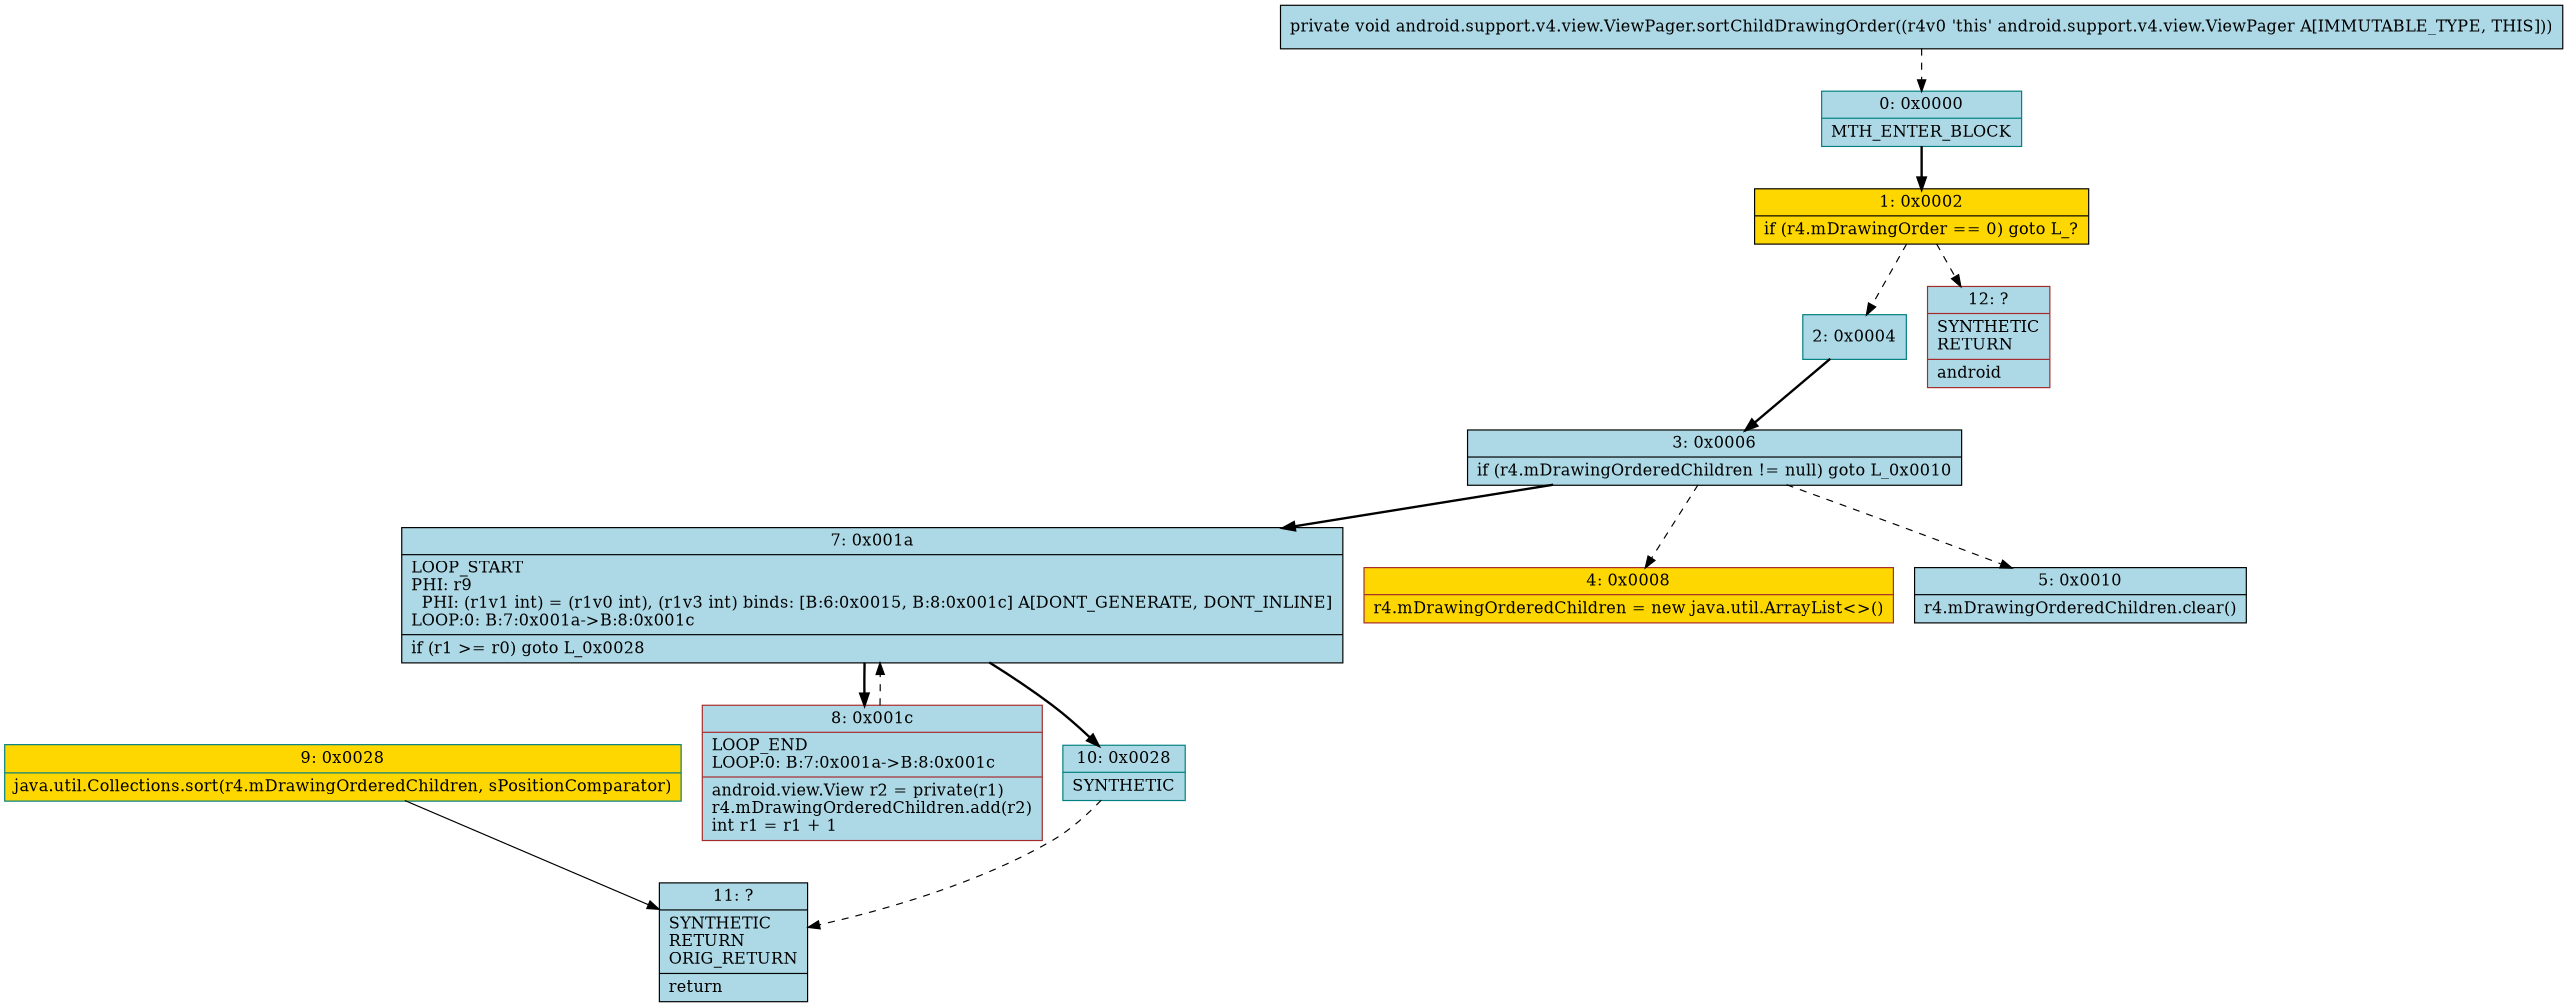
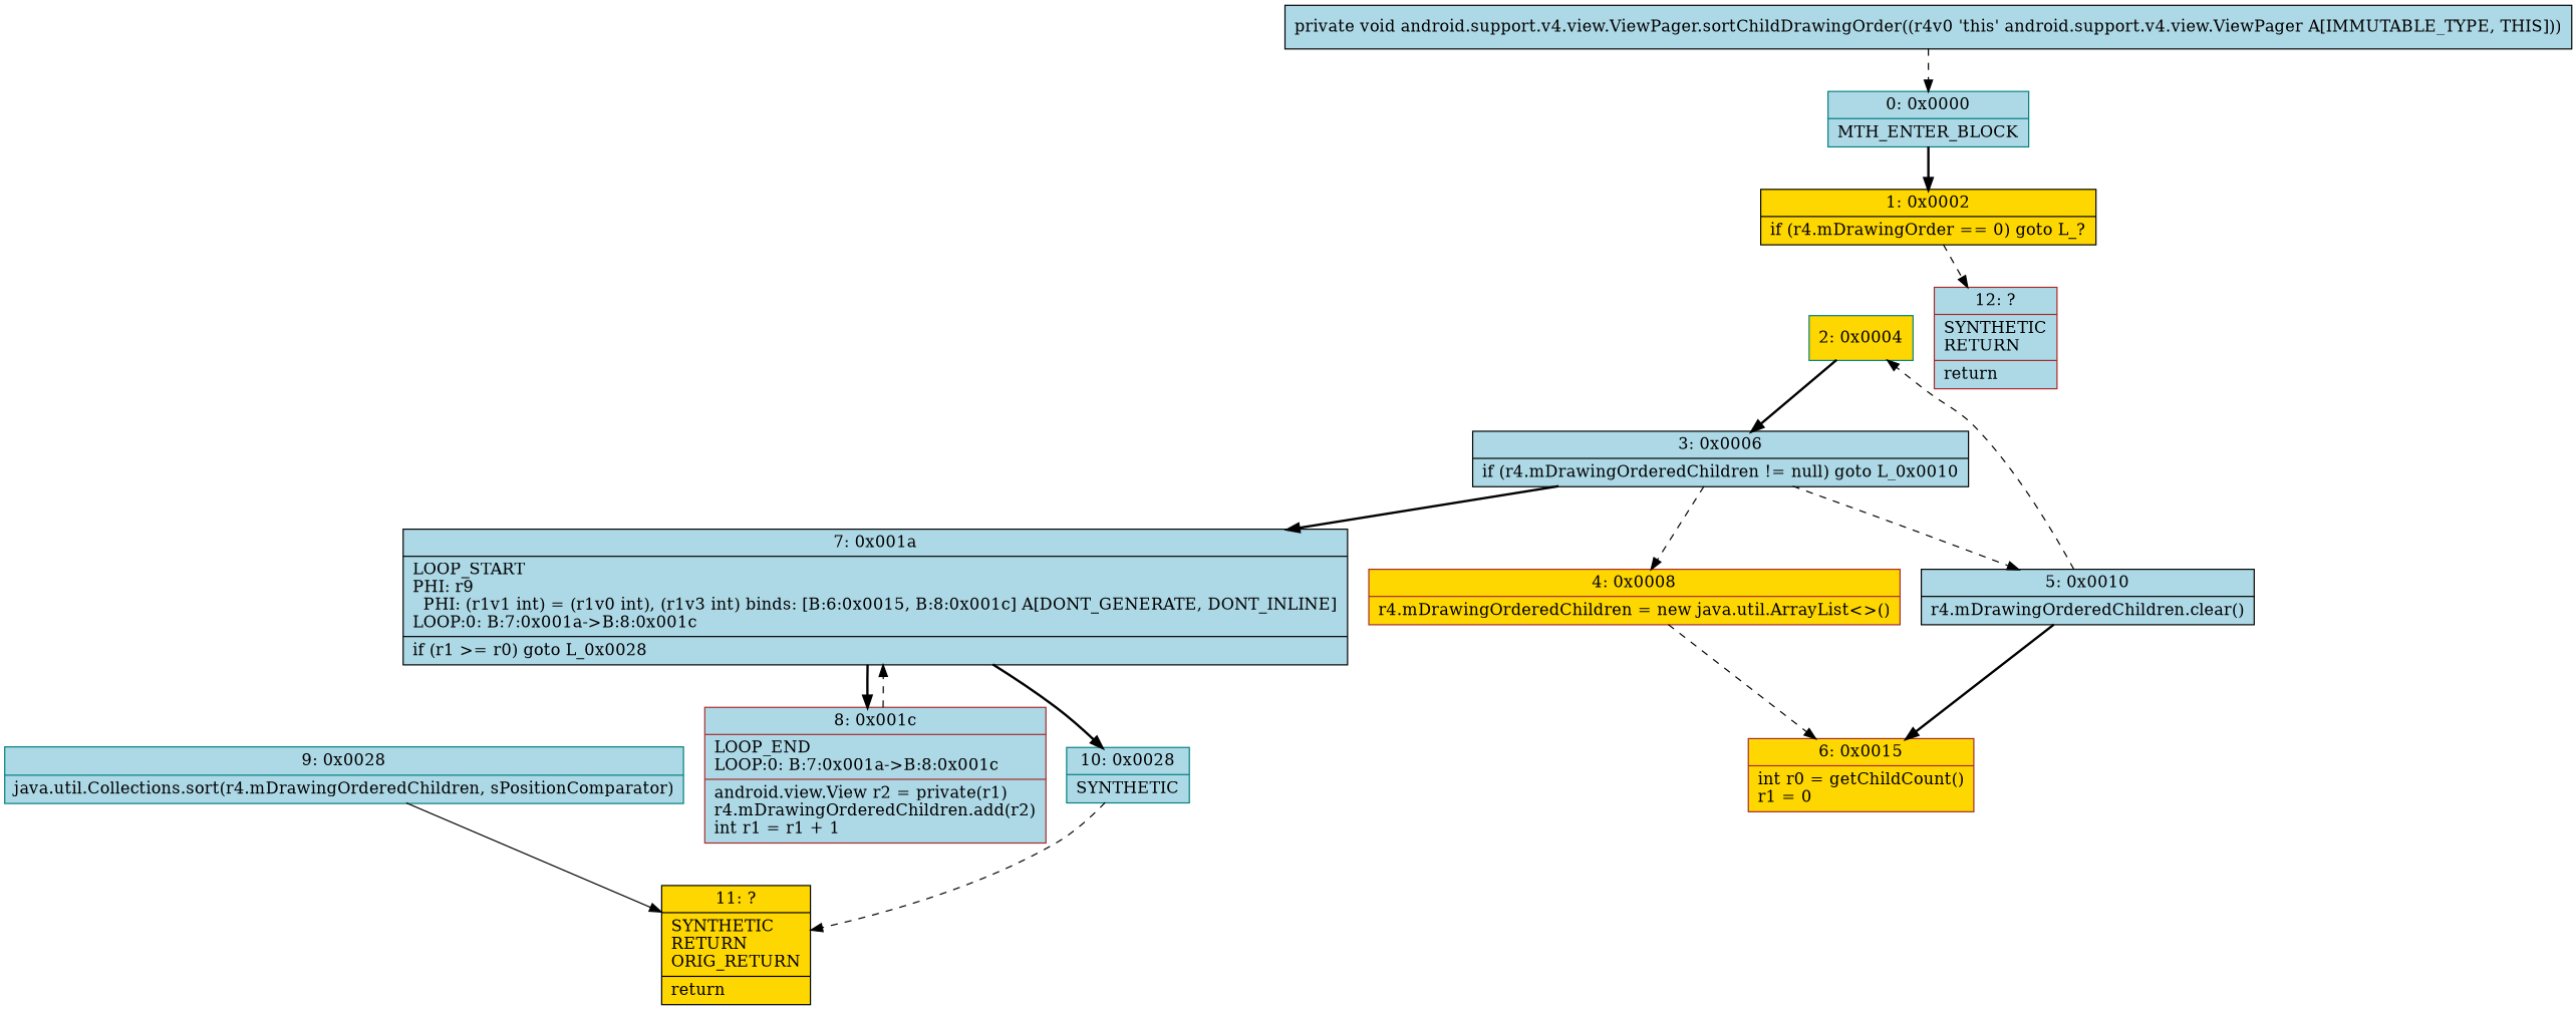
  digraph {
    node [color=black fillcolor=lightblue shape=record style=filled]
    edge [style=dashed]
    n1 [color=teal label="{0\:\ 0x0000|MTH_ENTER_BLOCK\l}"]
    n2 [fillcolor=gold label="{1\:\ 0x0002|if (r4.mDrawingOrder == 0) goto L_?\l}"]
-   n3 [color=teal label="{2\:\ 0x0004}"]
-   n4 [color=brown label="{12\:\ ?|SYNTHETIC\lRETURN\l|android\l}"]
+   n3 [color=teal fillcolor=gold label="{2\:\ 0x0004}"]
+   n4 [color=brown label="{12\:\ ?|SYNTHETIC\lRETURN\l|return\l}"]
    n5 [label="{3\:\ 0x0006|if (r4.mDrawingOrderedChildren != null) goto L_0x0010\l}"]
    n6 [color=brown fillcolor=gold label="{4\:\ 0x0008|r4.mDrawingOrderedChildren = new java.util.ArrayList\<\>()\l}"]
    n7 [label="{5\:\ 0x0010|r4.mDrawingOrderedChildren.clear()\l}"]
    n8 [label="{7\:\ 0x001a|LOOP_START\lPHI: r9 \l  PHI: (r1v1 int) = (r1v0 int), (r1v3 int) binds: [B:6:0x0015, B:8:0x001c] A[DONT_GENERATE, DONT_INLINE]\lLOOP:0: B:7:0x001a\-\>B:8:0x001c\l|if (r1 \>= r0) goto L_0x0028\l}"]
+   n9 [color=brown fillcolor=gold label="{6\:\ 0x0015|int r0 = getChildCount()\lr1 = 0\l}"]
    n10 [color=brown label="{8\:\ 0x001c|LOOP_END\lLOOP:0: B:7:0x001a\-\>B:8:0x001c\l|android.view.View r2 = private(r1)\lr4.mDrawingOrderedChildren.add(r2)\lint r1 = r1 + 1\l}"]
    n11 [color=teal label="{10\:\ 0x0028|SYNTHETIC\l}"]
-   n12 [label="{11\:\ ?|SYNTHETIC\lRETURN\lORIG_RETURN\l|return\l}"]
-   n13 [color=teal fillcolor=gold label="{9\:\ 0x0028|java.util.Collections.sort(r4.mDrawingOrderedChildren, sPositionComparator)\l}"]
+   n12 [fillcolor=gold label="{11\:\ ?|SYNTHETIC\lRETURN\lORIG_RETURN\l|return\l}"]
+   n13 [color=teal label="{9\:\ 0x0028|java.util.Collections.sort(r4.mDrawingOrderedChildren, sPositionComparator)\l}"]
    n14 [label="{private void android.support.v4.view.ViewPager.sortChildDrawingOrder((r4v0 'this' android.support.v4.view.ViewPager A[IMMUTABLE_TYPE, THIS])) }"]
    n1 -> n2 [style=bold]
-   n2 -> n3
+   n7 -> n3
    n2 -> n4
    n3 -> n5 [style=bold]
    n5 -> n6
    n5 -> n7
    n5 -> n8 [style=bold]
+   n6 -> n9
+   n7 -> n9 [style=bold]
    n8 -> n10 [style=bold]
    n8 -> n11 [style=bold]
    n10 -> n8
    n11 -> n12
    n13 -> n12 [style=solid]
    n14 -> n1
  }
